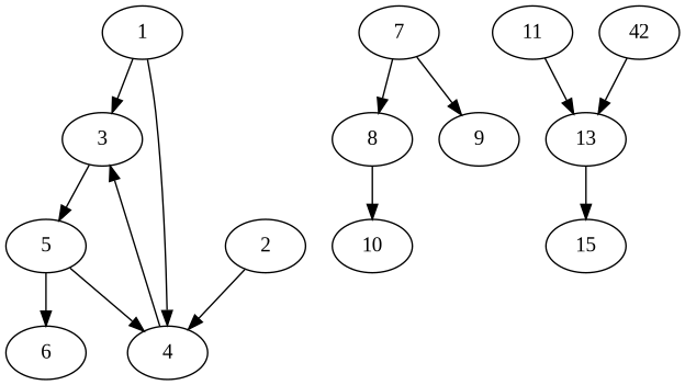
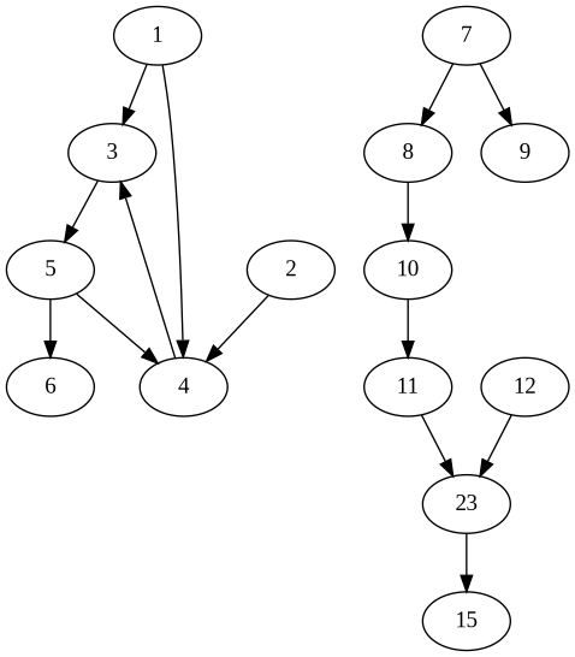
  digraph {
    fontname="Liberation Serif"
    node [alpha=0.06 fontname="Liberation Serif"]
    edge [fontname="Liberation Serif"]
    1 [alpha=0.00 expect_size=10536960]
    3 [expect_size=20993024]
    4 [alpha=0.07 expect_size=14968832]
    5 [alpha=0.10 expect_size=44913664]
    6 [expect_size=29017088]
    2 [alpha=0.14 expect_size=17483776]
    7 [alpha=0.15 expect_size=31377408]
    8 [alpha=0.14 expect_size=35747840]
    9 [alpha=0.13 expect_size=48253952]
    10 [alpha=0.12 expect_size=48676864]
    11 [alpha=0.17 expect_size=6385664]
-   13 [alpha=0.19 expect_size=40749056]
-   12 [alpha=0.19 expect_size=7472128 label=42]
+   13 [alpha=0.19 expect_size=40749056 label=23]
+   12 [alpha=0.19 expect_size=7472128]
    15 [alpha=0.10 expect_size=22295552]
    1 -> 3
    1 -> 4
    3 -> 5
    4 -> 3
    5 -> 4
    5 -> 6
    2 -> 4
    7 -> 8
    7 -> 9
    8 -> 10
+   10 -> 11
    11 -> 13
    13 -> 15
    12 -> 13
  }
